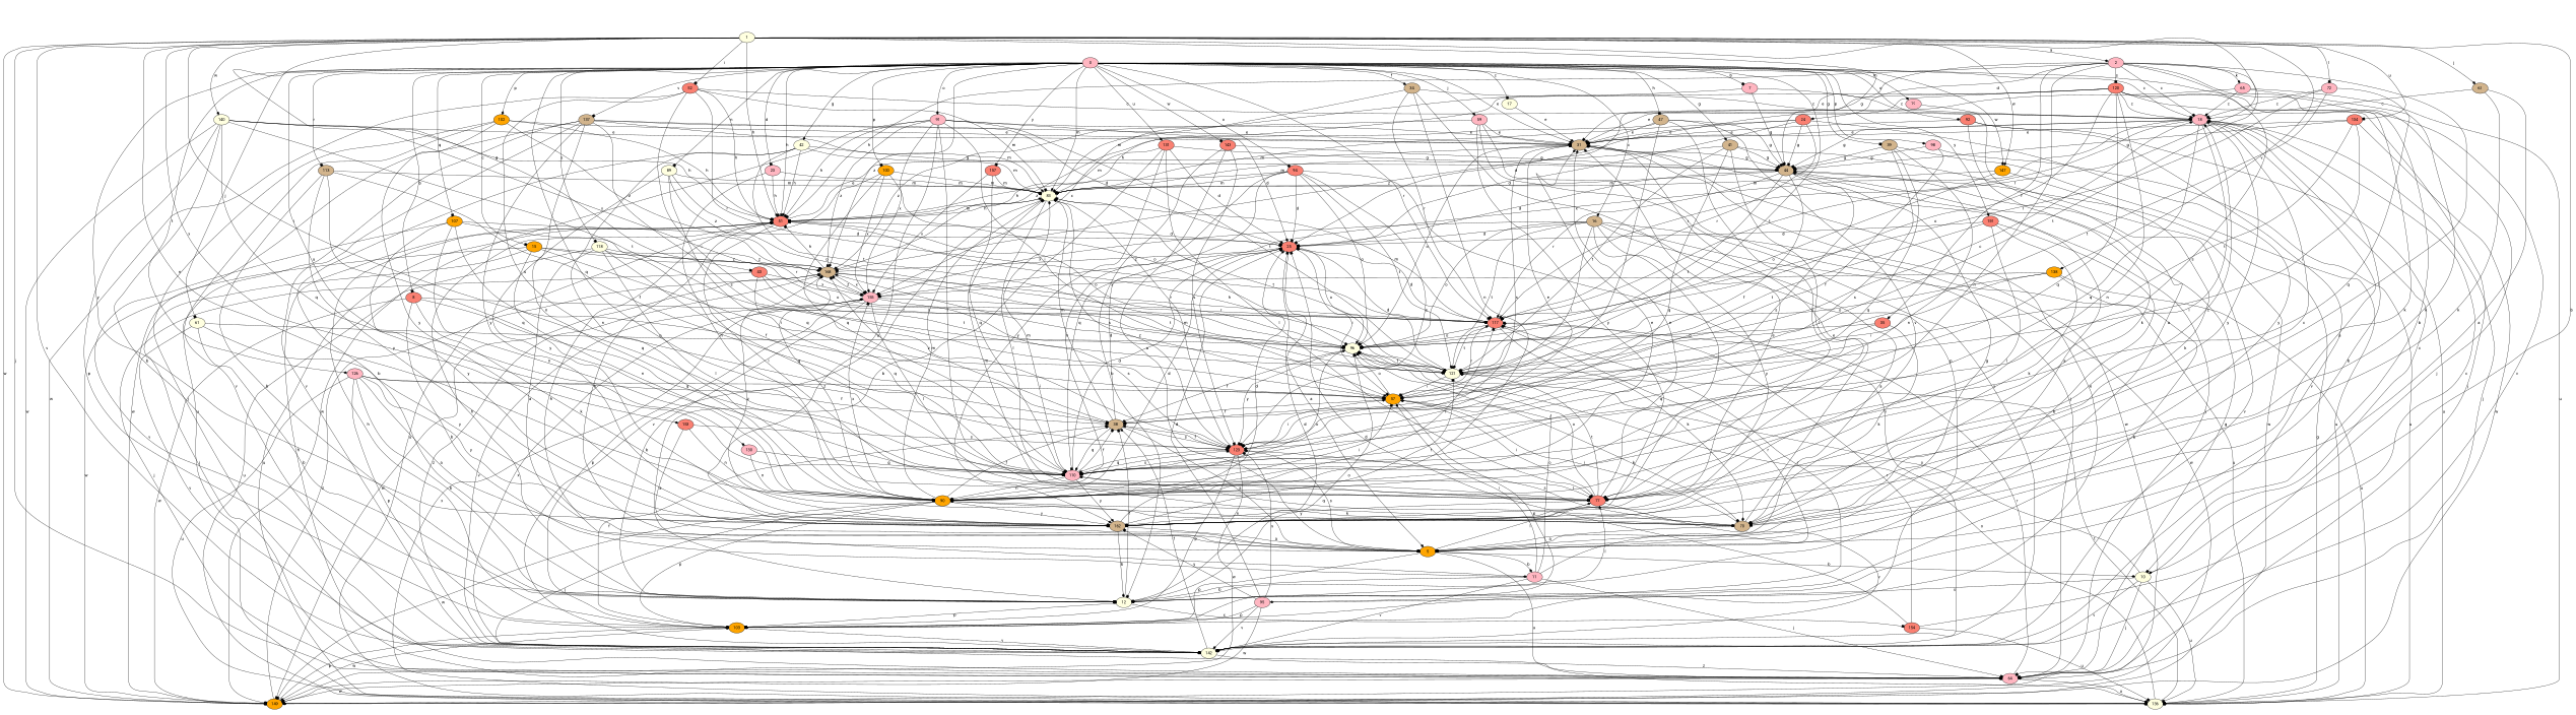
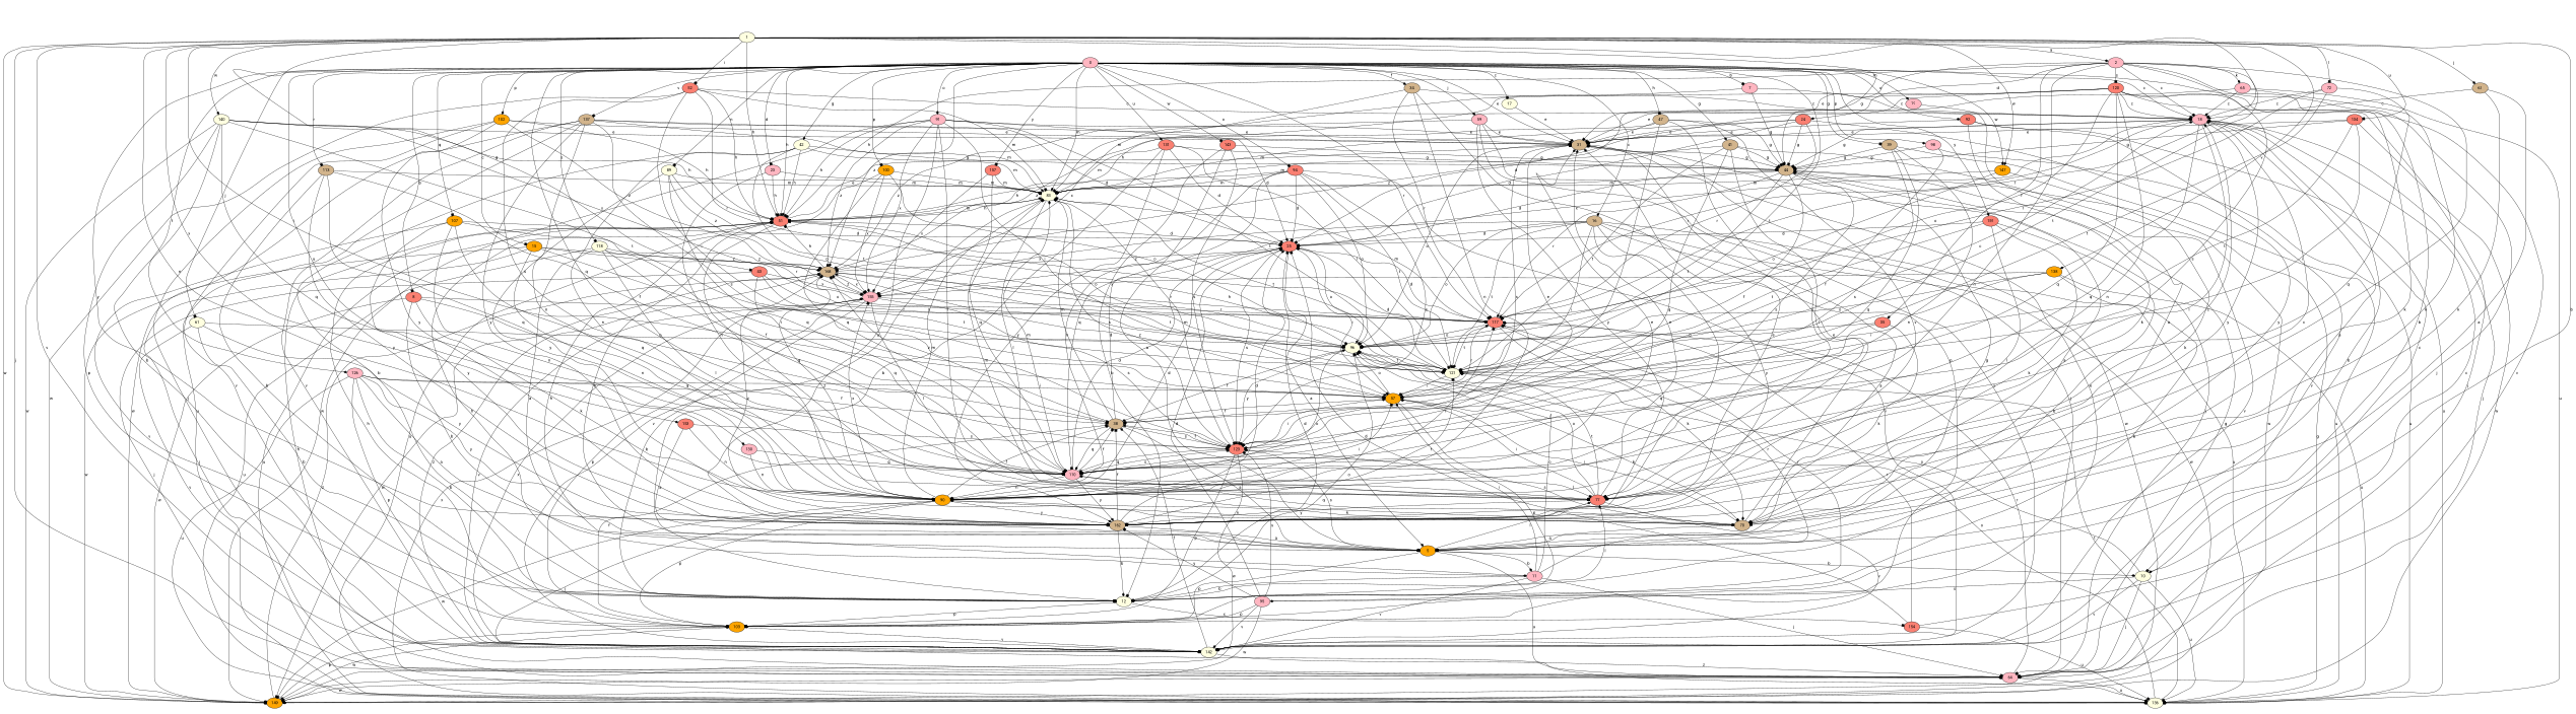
  strict digraph {
    fontname=Roboto
    node [fillcolor=salmon fontname=Roboto style=filled]
    edge [arrowhead=box fontname=Roboto]
    0 [fillcolor=lightpink]
    7 [fillcolor=lightpink]
    8
    10 [fillcolor=lightyellow]
    15 [fillcolor=orange]
    16 [fillcolor=tan]
    17 [fillcolor=lightyellow]
    18 [fillcolor=lightpink]
    23 [fillcolor=lightpink]
    31 [fillcolor=tan]
    34 [fillcolor=tan]
    39 [fillcolor=tan]
    41 [fillcolor=tan]
    42 [fillcolor=lightyellow]
    47 [fillcolor=tan]
    51
    59 [fillcolor=lightpink]
    61 [fillcolor=lightyellow]
    79 [fillcolor=lightpink]
    83 [fillcolor=lightyellow]
    89 [fillcolor=lightyellow]
    91 [fillcolor=lightpink]
    92
    94
    98 [fillcolor=lightpink]
    100 [fillcolor=orange]
    102 [fillcolor=orange]
    107 [fillcolor=orange]
    110 [fillcolor=lightpink]
    113 [fillcolor=tan]
    117
    118 [fillcolor=lightyellow]
    126 [fillcolor=lightpink]
    n34 [fillcolor=lightyellow label=121]
    130 [fillcolor=lightpink]
    131
    137 [fillcolor=tan]
    143
    147 [fillcolor=orange]
    157
    159
    162 [fillcolor=tan]
    168 [fillcolor=tan]
    44 [fillcolor=tan]
    149 [fillcolor=orange]
    11 [fillcolor=lightpink]
    70 [fillcolor=tan]
    64 [fillcolor=lightpink]
    142 [fillcolor=lightyellow]
    136 [fillcolor=lightyellow]
    95 [fillcolor=lightpink]
    96 [fillcolor=lightyellow]
    57 [fillcolor=orange]
    90 [fillcolor=orange]
    77
    5 [fillcolor=orange]
    25
    155 [fillcolor=lightpink]
    12 [fillcolor=lightyellow]
    123
    103 [fillcolor=orange]
    38 [fillcolor=tan]
    1 [fillcolor=lightyellow]
    2 [fillcolor=lightpink]
    43
    52
    63 [fillcolor=tan]
    72 [fillcolor=lightpink]
    134
    138 [fillcolor=orange]
    n71 [fillcolor=lightyellow label=140]
    153
    24
    35
    65 [fillcolor=lightpink]
    120
    154
    0 -> 7 [label=b]
    0 -> 8 [label=b]
    0 -> 10 [label=b]
    0 -> 15 [label=c]
    0 -> 16 [arrowhead=diamond label=c]
    0 -> 17 [label=c]
    0 -> 18 [arrowhead=diamond label=c]
    0 -> 23 [label=d]
    0 -> 31 [arrowhead=diamond label=e]
    0 -> 34 [arrowhead=diamond label=f]
    0 -> 39 [label=g]
    0 -> 41 [arrowhead=diamond label=g]
    0 -> 42 [arrowhead=diamond label=g]
    0 -> 47 [label=h]
    0 -> 51 [label=h]
    0 -> 59 [arrowhead=diamond label=j]
    0 -> 61 [label=j]
    0 -> 79 [arrowhead=diamond label=m]
    0 -> 83 [arrowhead=diamond label=m]
    0 -> 89 [label=n]
    0 -> 91 [arrowhead=diamond label=o]
    0 -> 92 [arrowhead=diamond label=o]
    0 -> 94 [label=o]
    0 -> 98 [arrowhead=diamond label=p]
    0 -> 100 [label=p]
    0 -> 102 [arrowhead=diamond label=p]
    0 -> 107 [label=q]
    0 -> 110 [label=q]
    0 -> 113 [label=r]
    0 -> 117 [label=r]
    0 -> 118 [label=s]
    0 -> 126 [arrowhead=diamond label=t]
    0 -> n34 [arrowhead=diamond label=t]
    0 -> 130 [arrowhead=diamond label=u]
    0 -> 131 [arrowhead=diamond label=u]
    0 -> 137 [label=v]
    0 -> 143 [label=w]
    0 -> 147 [arrowhead=diamond label=w]
    0 -> 157 [label=y]
    0 -> 159 [arrowhead=diamond label=y]
    0 -> 162 [label=y]
    0 -> 168 [arrowhead=diamond label=z]
    7 -> 18 [arrowhead=diamond label=c]
    7 -> 83 [label=m]
    7 -> 44 [label=g]
    8 -> 110 [arrowhead=diamond label=q]
    8 -> 117 [label=r]
    8 -> 149 [arrowhead=diamond label=w]
    8 -> 11 [arrowhead=diamond label=b]
    8 -> 70 [label=k]
    10 -> 18 [arrowhead=diamond label=c]
    10 -> 64 [label=j]
    10 -> 142 [arrowhead=diamond label=v]
    10 -> 136 [label=u]
    10 -> 95 [arrowhead=diamond label=o]
    10 -> 96 [arrowhead=diamond label=o]
    15 -> 168 [arrowhead=diamond label=z]
    15 -> 149 [label=w]
    15 -> 64 [label=j]
    15 -> 96 [label=o]
    15 -> 57 [label=i]
    15 -> 90 [label=n]
    16 -> n34 [label=t]
    16 -> 162 [label=y]
    16 -> 149 [arrowhead=diamond label=w]
    16 -> 136 [label=u]
    16 -> 96 [label=o]
    16 -> 57 [label=i]
    16 -> 77 [label=l]
    16 -> 5 [arrowhead=diamond label=a]
    16 -> 25 [label=d]
    16 -> 155 [arrowhead=diamond label=x]
    17 -> 31 [arrowhead=diamond label=e]
    18 -> 31 [label=e]
    18 -> 110 [label=q]
    18 -> 117 [arrowhead=diamond label=r]
    18 -> 162 [label=y]
    18 -> 44 [label=g]
    18 -> 64 [arrowhead=diamond label=j]
    18 -> 77 [label=l]
    18 -> 5 [label=a]
    18 -> 155 [label=x]
    18 -> 12 [arrowhead=diamond label=b]
    23 -> 51 [label=h]
    23 -> 83 [label=m]
    23 -> 90 [label=n]
    31 -> 44 [arrowhead=diamond label=g]
    31 -> 149 [arrowhead=diamond label=w]
    31 -> 64 [arrowhead=diamond label=j]
    31 -> 96 [arrowhead=diamond label=o]
    31 -> 123 [label=s]
    34 -> 18 [arrowhead=diamond label=c]
    34 -> 117 [label=r]
    34 -> 90 [arrowhead=diamond label=n]
    34 -> 155 [arrowhead=diamond label=x]
    34 -> 103 [arrowhead=diamond label=p]
    39 -> 110 [label=q]
    39 -> 44 [label=g]
    39 -> 136 [label=u]
    39 -> 90 [label=n]
    39 -> 123 [arrowhead=diamond label=s]
    41 -> 83 [arrowhead=diamond label=m]
    41 -> 110 [label=q]
    41 -> n34 [arrowhead=diamond label=t]
    41 -> 44 [label=g]
    41 -> 149 [arrowhead=diamond label=w]
    41 -> 77 [arrowhead=diamond label=l]
    42 -> 51 [arrowhead=diamond label=h]
    42 -> 83 [label=m]
    42 -> n34 [label=t]
    42 -> 44 [label=g]
    42 -> 90 [label=n]
    42 -> 12 [label=b]
    47 -> 31 [arrowhead=diamond label=e]
    47 -> 162 [label=v]
    47 -> 168 [arrowhead=diamond label=z]
    47 -> 44 [label=g]
    47 -> 57 [arrowhead=diamond label=i]
    47 -> 77 [label=l]
    51 -> 31 [label=e]
    51 -> 83 [arrowhead=diamond label=m]
    51 -> 136 [arrowhead=diamond label=u]
    51 -> 96 [label=o]
    51 -> 77 [label=l]
    51 -> 25 [label=d]
    59 -> 31 [arrowhead=diamond label=e]
    59 -> 162 [arrowhead=diamond label=y]
    59 -> 168 [arrowhead=diamond label=z]
    59 -> 64 [arrowhead=diamond label=j]
    59 -> 142 [label=v]
    61 -> 162 [arrowhead=diamond label=y]
    61 -> 142 [arrowhead=diamond label=v]
    61 -> 96 [label=o]
    61 -> 12 [arrowhead=diamond label=b]
    79 -> 5 [label=a]
    83 -> 51 [label=h]
    83 -> n34 [label=t]
    83 -> 142 [arrowhead=diamond label=v]
    83 -> 77 [label=l]
    83 -> 123 [label=s]
    89 -> 83 [arrowhead=diamond label=m]
    89 -> 110 [arrowhead=diamond label=q]
    89 -> 162 [label=y]
    89 -> 168 [label=z]
    89 -> 96 [label=o]
    91 -> 31 [label=e]
    91 -> 51 [label=h]
    91 -> n34 [label=t]
    91 -> 168 [label=z]
    91 -> 149 [label=w]
    91 -> 57 [arrowhead=diamond label=i]
    91 -> 77 [label=l]
    91 -> 5 [arrowhead=diamond label=a]
    91 -> 25 [arrowhead=diamond label=d]
    91 -> 155 [arrowhead=diamond label=x]
    92 -> 31 [arrowhead=diamond label=e]
    92 -> 70 [arrowhead=diamond label=k]
    92 -> 142 [label=v]
    92 -> 136 [arrowhead=diamond label=u]
    94 -> 51 [label=h]
    94 -> 83 [label=m]
    94 -> 110 [label=q]
    94 -> n34 [arrowhead=diamond label=t]
    94 -> 142 [arrowhead=diamond label=v]
    94 -> 96 [label=o]
    94 -> 90 [arrowhead=diamond label=n]
    94 -> 25 [label=d]
    94 -> 123 [label=s]
    98 -> 44 [label=g]
    98 -> 136 [label=u]
    98 -> 38 [arrowhead=diamond label=f]
    100 -> 83 [arrowhead=diamond label=m]
    100 -> 110 [label=q]
    100 -> 136 [arrowhead=diamond label=u]
    100 -> 96 [label=o]
    100 -> 155 [label=x]
    102 -> 31 [arrowhead=diamond label=e]
    102 -> 51 [label=h]
    102 -> 162 [label=y]
    102 -> 168 [arrowhead=diamond label=z]
    102 -> 64 [label=j]
    102 -> 142 [arrowhead=diamond label=v]
    107 -> 110 [arrowhead=diamond label=q]
    107 -> 117 [arrowhead=diamond label=r]
    107 -> 162 [arrowhead=diamond label=y]
    107 -> 142 [arrowhead=diamond label=v]
    107 -> 90 [arrowhead=diamond label=n]
    107 -> 25 [label=d]
    110 -> 83 [arrowhead=diamond label=m]
    110 -> 162 [arrowhead=diamond label=y]
    110 -> 90 [arrowhead=diamond label=n]
    110 -> 77 [label=l]
    110 -> 25 [label=d]
    110 -> 123 [label=s]
    110 -> 38 [label=f]
    113 -> 83 [arrowhead=diamond label=m]
    113 -> 110 [label=q]
    113 -> 162 [arrowhead=diamond label=y]
    113 -> 12 [label=b]
    113 -> 38 [label=f]
    117 -> 83 [label=m]
    117 -> n34 [arrowhead=diamond label=t]
    117 -> 70 [arrowhead=diamond label=k]
    117 -> 96 [arrowhead=diamond label=o]
    117 -> 25 [label=d]
    118 -> 110 [arrowhead=diamond label=q]
    118 -> 168 [arrowhead=diamond label=z]
    118 -> 136 [label=u]
    118 -> 77 [arrowhead=diamond label=l]
    118 -> 5 [label=a]
    118 -> 38 [label=f]
    126 -> 162 [label=y]
    126 -> 136 [label=u]
    126 -> 57 [label=i]
    126 -> 5 [arrowhead=diamond label=a]
    126 -> 12 [label=b]
    126 -> 103 [label=p]
    126 -> 38 [label=f]
    n34 -> 18 [arrowhead=diamond label=c]
    n34 -> 51 [label=h]
    n34 -> 57 [arrowhead=diamond label=i]
    n34 -> 25 [arrowhead=diamond label=d]
    130 -> 110 [arrowhead=diamond label=q]
    130 -> 90 [arrowhead=diamond label=n]
    131 -> 83 [label=m]
    131 -> 162 [arrowhead=diamond label=y]
    131 -> 44 [arrowhead=diamond label=g]
-   131 -> 77 [label=l]
+   131 -> n34 [label=l]
    131 -> 25 [arrowhead=diamond label=d]
    131 -> 12 [arrowhead=diamond label=b]
    137 -> 31 [arrowhead=diamond label=e]
    137 -> 83 [arrowhead=diamond label=m]
    137 -> 162 [arrowhead=diamond label=y]
    137 -> 149 [label=w]
    137 -> 142 [arrowhead=diamond label=v]
    137 -> 136 [label=u]
    137 -> 90 [label=n]
    137 -> 25 [label=d]
    137 -> 123 [label=s]
    143 -> 44 [label=g]
    143 -> 5 [arrowhead=diamond label=a]
    143 -> 12 [label=b]
    143 -> 123 [label=s]
    147 -> 83 [arrowhead=diamond label=m]
    147 -> 70 [arrowhead=diamond label=k]
    147 -> 96 [arrowhead=diamond label=o]
    157 -> 83 [label=m]
    157 -> 110 [label=q]
    157 -> 155 [arrowhead=diamond label=x]
    159 -> n34 [label=t]
    159 -> 70 [arrowhead=diamond label=k]
    159 -> 77 [arrowhead=diamond label=l]
    159 -> 25 [arrowhead=diamond label=d]
    159 -> 12 [arrowhead=diamond label=b]
    162 -> 18 [label=c]
    162 -> 31 [arrowhead=diamond label=e]
    162 -> n34 [label=t]
    162 -> 168 [label=z]
    162 -> 5 [arrowhead=diamond label=a]
    162 -> 25 [arrowhead=diamond label=d]
    162 -> 12 [arrowhead=diamond label=b]
-   12 -> 38 [label=f]
+   162 -> 38 [label=f]
    168 -> 51 [label=h]
    168 -> 117 [arrowhead=diamond label=r]
    168 -> n34 [arrowhead=diamond label=t]
    168 -> 149 [label=w]
    168 -> 155 [label=x]
    44 -> 83 [arrowhead=diamond label=m]
    44 -> 117 [arrowhead=diamond label=r]
    44 -> n34 [label=t]
    44 -> 142 [arrowhead=diamond label=v]
    44 -> 5 [label=a]
    44 -> 25 [label=d]
    44 -> 123 [label=s]
    44 -> 38 [label=f]
    149 -> 168 [arrowhead=diamond label=z]
    149 -> 103 [arrowhead=diamond label=p]
    11 -> 51 [arrowhead=diamond label=h]
    11 -> 117 [label=r]
    11 -> 64 [label=j]
    11 -> 142 [arrowhead=diamond label=v]
    11 -> 96 [arrowhead=diamond label=o]
    11 -> 57 [arrowhead=diamond label=i]
    11 -> 12 [label=b]
    70 -> 31 [arrowhead=diamond label=e]
    70 -> 83 [label=m]
    70 -> 110 [label=q]
    70 -> 57 [arrowhead=diamond label=i]
    70 -> 90 [arrowhead=diamond label=n]
    70 -> 5 [arrowhead=diamond label=a]
    70 -> 123 [arrowhead=diamond label=s]
    64 -> 51 [arrowhead=diamond label=h]
    64 -> 117 [arrowhead=diamond label=r]
    64 -> 44 [arrowhead=diamond label=g]
    64 -> 149 [label=w]
    64 -> 136 [arrowhead=diamond label=u]
    142 -> 168 [arrowhead=diamond label=z]
    142 -> 64 [arrowhead=diamond label=z]
    142 -> 155 [arrowhead=diamond label=x]
    142 -> 38 [arrowhead=diamond label=f]
    136 -> n34 [arrowhead=diamond label=t]
    136 -> 44 [label=g]
    136 -> 96 [label=o]
    136 -> 155 [arrowhead=diamond label=x]
    95 -> 117 [arrowhead=diamond label=r]
    95 -> 162 [label=y]
    95 -> 149 [label=w]
    95 -> 142 [arrowhead=diamond label=v]
    95 -> 25 [label=d]
    95 -> 123 [label=s]
    95 -> 103 [arrowhead=diamond label=p]
    96 -> n34 [label=t]
    96 -> 123 [label=y]
    96 -> 38 [arrowhead=diamond label=f]
    57 -> 117 [arrowhead=diamond label=r]
    57 -> 168 [arrowhead=diamond label=z]
    57 -> 70 [label=k]
    57 -> 96 [arrowhead=diamond label=o]
    57 -> 103 [label=p]
    57 -> 38 [arrowhead=diamond label=f]
    90 -> 31 [arrowhead=diamond label=e]
    90 -> 83 [label=m]
    90 -> 117 [label=r]
    90 -> 162 [arrowhead=diamond label=y]
    90 -> 168 [arrowhead=diamond label=z]
    90 -> 149 [label=w]
    90 -> 70 [arrowhead=diamond label=k]
    90 -> 64 [label=j]
    90 -> 96 [arrowhead=diamond label=o]
    90 -> 57 [label=i]
    90 -> 25 [label=d]
    90 -> 155 [label=x]
    90 -> 103 [arrowhead=diamond label=p]
    90 -> 38 [arrowhead=diamond label=f]
    77 -> 18 [arrowhead=diamond label=c]
    77 -> 31 [arrowhead=diamond label=e]
    77 -> n34 [arrowhead=diamond label=t]
    77 -> 162 [arrowhead=diamond label=y]
    77 -> 142 [arrowhead=diamond label=v]
    77 -> 96 [label=o]
    77 -> 57 [arrowhead=diamond label=i]
    5 -> 10 [arrowhead=diamond label=b]
    5 -> 51 [label=h]
    5 -> 44 [arrowhead=diamond label=g]
    5 -> 11 [arrowhead=diamond label=b]
    5 -> 136 [arrowhead=diamond label=u]
    5 -> 77 [arrowhead=diamond label=l]
    5 -> 123 [arrowhead=diamond label=s]
    5 -> 103 [arrowhead=diamond label=p]
    25 -> 168 [label=z]
    25 -> 96 [arrowhead=diamond label=o]
    25 -> 57 [label=i]
    25 -> 5 [arrowhead=diamond label=a]
+   25 -> 123 [label=s]
    155 -> 117 [label=r]
    155 -> 168 [label=z]
    155 -> 142 [label=v]
    155 -> 77 [label=l]
    155 -> 12 [label=b]
    155 -> 123 [label=s]
    155 -> 103 [arrowhead=diamond label=p]
    12 -> 51 [arrowhead=diamond label=h]
    12 -> 96 [arrowhead=diamond label=o]
    12 -> 77 [arrowhead=diamond label=l]
    12 -> 25 [label=d]
    12 -> 103 [label=p]
    12 -> 154 [label=x]
    123 -> 31 [label=e]
    123 -> 83 [label=m]
    123 -> 110 [arrowhead=diamond label=q]
    123 -> 149 [arrowhead=diamond label=w]
    123 -> 57 [arrowhead=diamond label=i]
    123 -> 103 [label=p]
    123 -> 38 [label=f]
    103 -> 31 [label=e]
    103 -> 51 [arrowhead=diamond label=h]
    103 -> 149 [arrowhead=diamond label=w]
    103 -> 142 [arrowhead=diamond label=v]
    103 -> 38 [arrowhead=diamond label=f]
    38 -> 83 [label=m]
    38 -> 110 [arrowhead=diamond label=q]
    38 -> 168 [label=z]
    38 -> 5 [arrowhead=diamond label=a]
    38 -> 25 [label=d]
    38 -> 123 [arrowhead=diamond label=s]
    1 -> 10 [arrowhead=diamond label=b]
    1 -> 51 [arrowhead=diamond label=h]
    1 -> 117 [arrowhead=diamond label=r]
    1 -> 147 [arrowhead=diamond label=w]
    1 -> 44 [arrowhead=diamond label=g]
    1 -> 149 [label=w]
    1 -> 64 [arrowhead=diamond label=j]
    1 -> 142 [label=v]
    1 -> 57 [arrowhead=diamond label=i]
    1 -> 90 [arrowhead=diamond label=n]
    1 -> 2 [arrowhead=diamond label=a]
    1 -> 43 [label=g]
    1 -> 52 [label=i]
    1 -> 63 [arrowhead=diamond label=j]
    1 -> 72 [label=l]
    1 -> 134 [label=u]
    1 -> 138 [arrowhead=diamond label=v]
    1 -> n71 [arrowhead=diamond label=w]
    1 -> 153 [arrowhead=diamond label=x]
    2 -> 18 [label=c]
    2 -> 31 [label=e]
    2 -> 51 [label=h]
    2 -> n34 [arrowhead=diamond label=t]
    2 -> 64 [label=j]
    2 -> 90 [label=n]
    2 -> 77 [arrowhead=diamond label=l]
    2 -> 123 [label=s]
    2 -> 24 [arrowhead=diamond label=d]
    2 -> 35 [arrowhead=diamond label=f]
    2 -> 65 [arrowhead=diamond label=k]
    2 -> 120 [label=s]
    43 -> 110 [label=q]
    43 -> n34 [label=t]
    43 -> 64 [arrowhead=diamond label=j]
    43 -> 96 [arrowhead=diamond label=o]
    43 -> 155 [arrowhead=diamond label=x]
    52 -> 18 [label=c]
    52 -> 51 [label=h]
    52 -> 83 [label=m]
    52 -> 117 [arrowhead=diamond label=r]
    52 -> 149 [label=w]
    52 -> 57 [arrowhead=diamond label=i]
    52 -> 123 [arrowhead=diamond label=s]
    63 -> 18 [arrowhead=diamond label=c]
    63 -> 70 [label=k]
    63 -> 5 [label=a]
    72 -> 18 [label=c]
    72 -> 110 [arrowhead=diamond label=q]
    72 -> 117 [label=r]
    72 -> n34 [label=t]
    134 -> 31 [arrowhead=diamond label=e]
    134 -> n34 [arrowhead=diamond label=t]
    134 -> 44 [arrowhead=diamond label=g]
    134 -> 149 [arrowhead=diamond label=w]
    134 -> 57 [arrowhead=diamond label=i]
    138 -> 136 [label=u]
    138 -> 96 [arrowhead=diamond label=o]
    138 -> 57 [label=i]
    138 -> 155 [arrowhead=diamond label=x]
    138 -> 12 [label=b]
    n71 -> 31 [label=e]
    n71 -> 51 [arrowhead=diamond label=h]
    n71 -> 110 [label=q]
    n71 -> n34 [arrowhead=diamond label=t]
    n71 -> 149 [label=w]
    n71 -> 155 [arrowhead=diamond label=x]
    n71 -> 12 [label=b]
    n71 -> 103 [label=p]
    153 -> 90 [arrowhead=diamond label=n]
    153 -> 5 [label=a]
    153 -> 123 [arrowhead=diamond label=s]
    24 -> 31 [label=e]
    24 -> 83 [arrowhead=diamond label=m]
    24 -> 117 [label=r]
    24 -> 162 [label=y]
    24 -> 44 [label=g]
    24 -> 25 [label=d]
    35 -> 110 [arrowhead=diamond label=q]
    35 -> 70 [arrowhead=diamond label=k]
    35 -> 96 [label=o]
    65 -> 18 [arrowhead=diamond label=c]
    65 -> 31 [label=e]
    65 -> 70 [label=k]
    65 -> 136 [arrowhead=diamond label=u]
    120 -> 18 [arrowhead=diamond label=c]
    120 -> 51 [label=h]
    120 -> 110 [label=q]
    120 -> 168 [arrowhead=diamond label=z]
    120 -> 70 [label=k]
    120 -> 64 [label=j]
    120 -> 142 [arrowhead=diamond label=v]
    120 -> 96 [label=o]
    120 -> 90 [label=n]
    120 -> 25 [label=d]
    154 -> 18 [arrowhead=diamond label=c]
    154 -> 117 [label=r]
    154 -> 136 [label=u]
    154 -> 25 [label=d]
  }
